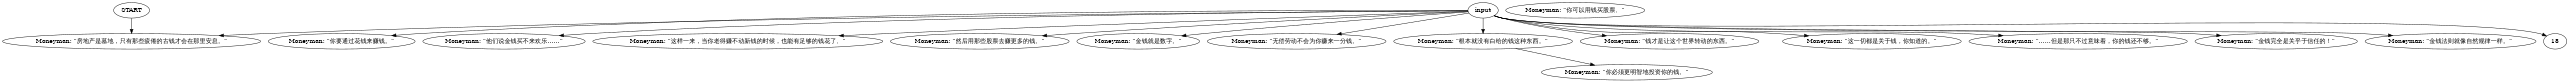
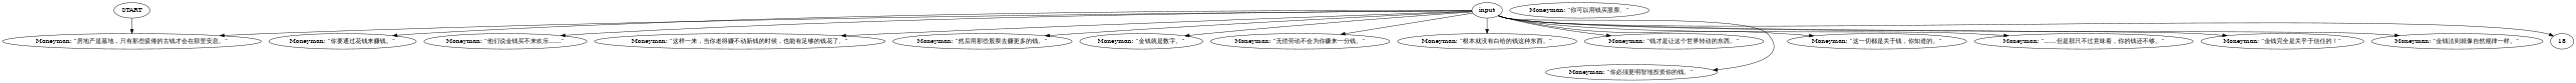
  digraph {
    n1 [label=START]
    n2 [label="Moneyman: “房地产是墓地，只有那些疲倦的古钱才会在那里安息。”"]
    n3 [label=input]
    n4 [label="Moneyman: “你要通过花钱来赚钱。”"]
    n5 [label="Moneyman: “他们说金钱买不来欢乐……”"]
    n6 [label="Moneyman: “这样一来，当你老得赚不动新钱的时候，也能有足够的钱花了。”"]
    n7 [label="Moneyman: “然后用那些股票去赚更多的钱。”"]
    n8 [label="Moneyman: “金钱就是数字。”"]
    n9 [label="Moneyman: “无偿劳动不会为你赚来一分钱。”"]
    n10 [label="Moneyman: “根本就没有白给的钱这种东西。”"]
    n11 [label="Moneyman: “钱才是让这个世界转动的东西。”"]
    n12 [label="Moneyman: “你必须更明智地投资你的钱。”"]
    n13 [label="Moneyman: “这一切都是关于钱，你知道的。”"]
    n14 [label="Moneyman: “……但是那只不过意味着，你的钱还不够。”"]
    n15 [label="Moneyman: “金钱完全是关乎于信任的！”"]
    n16 [label="Moneyman: “金钱法则就像自然规律一样。”"]
    18
    n18 [label="Moneyman: “你可以用钱买股票。”"]
    n1 -> n2
    n3 -> n2
    n3 -> n4
    n3 -> n5
    n3 -> n6
    n3 -> n7
    n3 -> n8
    n3 -> n9
    n3 -> n10
    n3 -> n11
-   n10 -> n12
+   n3 -> n12
    n3 -> n13
    n3 -> n14
    n3 -> n15
    n3 -> n16
    n3 -> 18
  }
